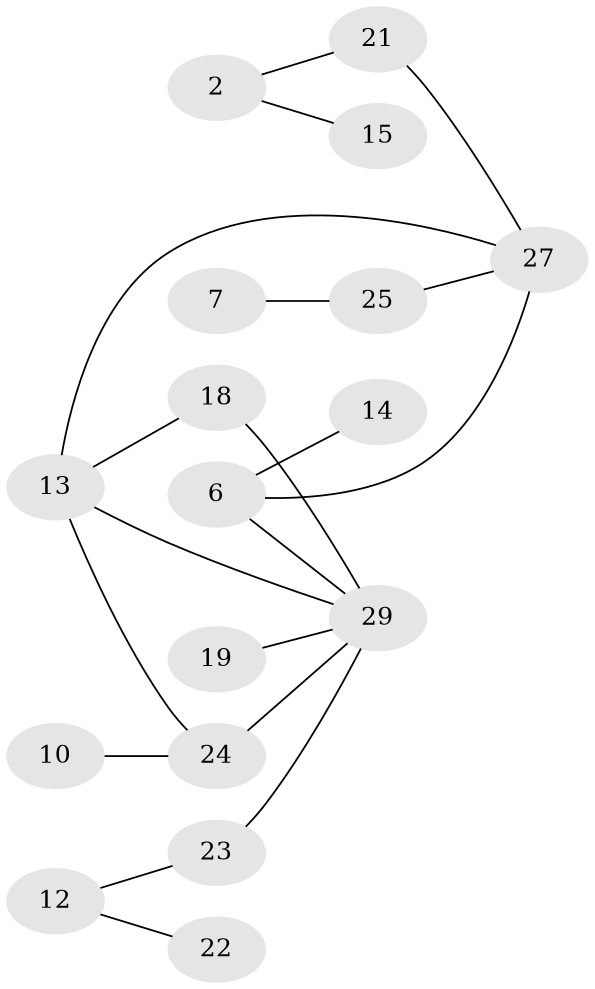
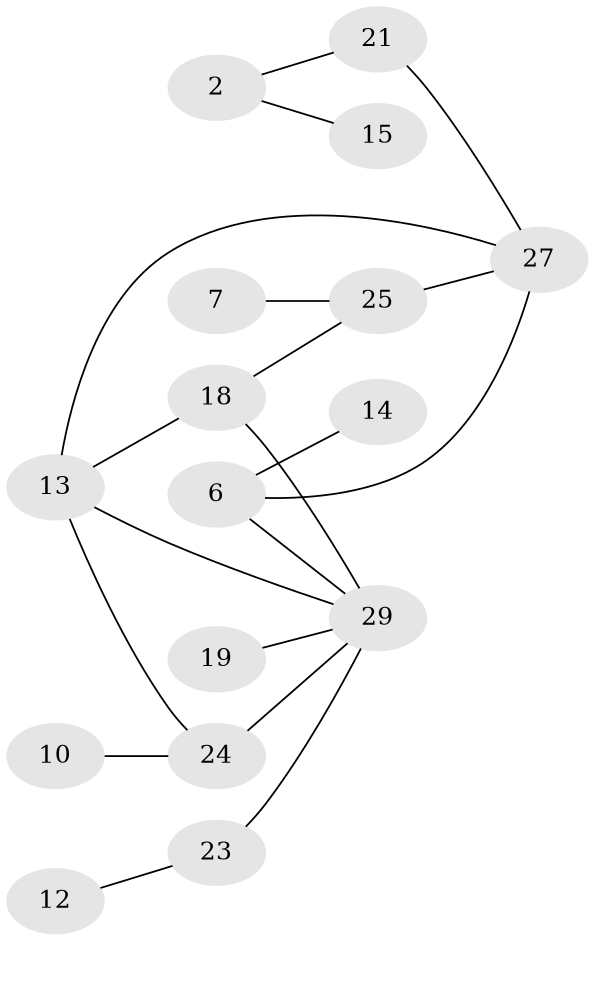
  graph {
    rankdir=LR
    node [color=gray90 style=filled]
    edge [weight=1.0]
    2
    15
    21
    27
    6
    14
    29
    7
    25
    10
    24
    12
-   22
    23
    13
    18
    19
    2 -- 15
    2 -- 21
    21 -- 27
    6 -- 27
    6 -- 14
    6 -- 29
    7 -- 25
    25 -- 27
    10 -- 24
    24 -- 29
-   12 -- 22
    12 -- 23
    23 -- 29
    13 -- 27
    13 -- 29
    13 -- 24
    13 -- 18
    18 -- 29
+   18 -- 25
    19 -- 29
  }
